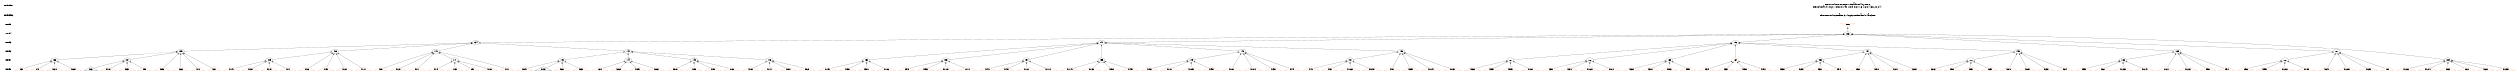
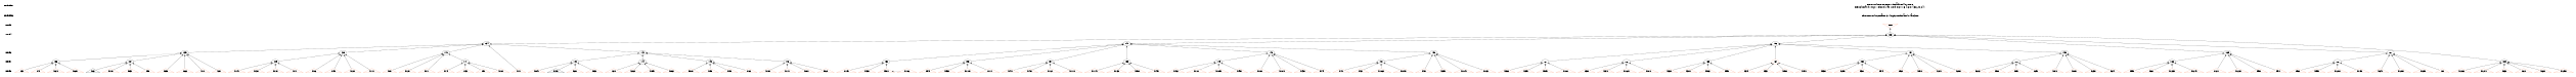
  digraph {
    node [shape=triangle color=coral fillcolor=coral]
    edge [dir=back style=solid]
    LevelTitle1 [shape=plaintext color="" fillcolor=""]
    LevelTitle2 [shape=plaintext color="" fillcolor=""]
    Level5 [shape=plaintext color="" fillcolor=""]
    Level4 [shape=plaintext color="" fillcolor=""]
-   Level3 [shape=plaintext color="" fillcolor=""]
    Level2 [shape=plaintext color="" fillcolor=""]
    Level1 [shape=plaintext color="" fillcolor=""]
    Level0 [shape=plaintext color="" fillcolor=""]
    n9 [fontname="Times-Roman" fontsize=20 label="Network structure visualized by ABC\nBenchmark \"top\". Time was Wed Oct 16 16:07:36 2024. " shape=plaintext color="" fillcolor=""]
    n10 [fontname="Times-Roman" fontsize=18 label="The network contains 37 logic nodes and 0 latches.\n" shape=plaintext color="" fillcolor=""]
    n11 [label=o_0_ shape=invtriangle]
    n12 [label="133\n" shape=ellipse color="" fillcolor=""]
    n13 [label="134\n" shape=ellipse color="" fillcolor=""]
    n14 [label="147\n" shape=ellipse color="" fillcolor=""]
    n15 [label="156\n" shape=ellipse color="" fillcolor=""]
    n16 [label="135\n" shape=ellipse color="" fillcolor=""]
    n17 [label="138\n" shape=ellipse color="" fillcolor=""]
    n18 [label="140\n" shape=ellipse color="" fillcolor=""]
    n19 [label="142\n" shape=ellipse color="" fillcolor=""]
    n20 [label="148\n" shape=ellipse color="" fillcolor=""]
    n21 [label="150\n" shape=ellipse color="" fillcolor=""]
    n22 [label="157\n" shape=ellipse color="" fillcolor=""]
    n23 [label="159\n" shape=ellipse color="" fillcolor=""]
    n24 [label="165\n" shape=ellipse color="" fillcolor=""]
    n25 [label="167\n" shape=ellipse color="" fillcolor=""]
    n26 [label="136\n" shape=ellipse color="" fillcolor=""]
    n27 [label="137\n" shape=ellipse color="" fillcolor=""]
    n28 [label="139\n" shape=ellipse color="" fillcolor=""]
    n29 [label="141\n" shape=ellipse color="" fillcolor=""]
    n30 [label="143\n" shape=ellipse color="" fillcolor=""]
    n31 [label="144\n" shape=ellipse color="" fillcolor=""]
    n32 [label="145\n" shape=ellipse color="" fillcolor=""]
    n33 [label="146\n" shape=ellipse color="" fillcolor=""]
    n34 [label="149\n" shape=ellipse color="" fillcolor=""]
    n35 [label="151\n" shape=ellipse color="" fillcolor=""]
    n36 [label="152\n" shape=ellipse color="" fillcolor=""]
    n37 [label="153\n" shape=ellipse color="" fillcolor=""]
    n38 [label="154\n" shape=ellipse color="" fillcolor=""]
    n39 [label="155\n" shape=ellipse color="" fillcolor=""]
    n40 [label="158\n" shape=ellipse color="" fillcolor=""]
    n41 [label="160\n" shape=ellipse color="" fillcolor=""]
    n42 [label="161\n" shape=ellipse color="" fillcolor=""]
    n43 [label="162\n" shape=ellipse color="" fillcolor=""]
    n44 [label="163\n" shape=ellipse color="" fillcolor=""]
    n45 [label="164\n" shape=ellipse fillcolor=""]
    n46 [label="166\n" shape=ellipse color="" fillcolor=""]
    n47 [label="168\n" shape=ellipse color="" fillcolor=""]
    n48 [label="169\n" shape=ellipse color="" fillcolor=""]
    n49 [label=i_89_]
    n50 [label=i_76_]
    n51 [label=i_63_]
    n52 [label=i_50_]
    n53 [label=i_75_]
    n54 [label=i_64_]
    n55 [label=i_78_]
    n56 [label=i_61_]
    n57 [label=i_99_]
    n58 [label=i_77_]
    n59 [label=i_62_]
    n60 [label=i_40_]
    n61 [label=i_120_]
    n62 [label=i_72_]
    n63 [label=i_67_]
    n64 [label=i_121_]
    n65 [label=i_71_]
    n66 [label=i_68_]
    n67 [label=i_122_]
    n68 [label=i_74_]
    n69 [label=i_65_]
    n70 [label=i_30_]
    n71 [label=i_123_]
    n72 [label=i_73_]
    n73 [label=i_66_]
    n74 [label=i_124_]
    n75 [label=i_94_]
    n76 [label=i_81_]
    n77 [label=i_125_]
    n78 [label=i_93_]
    n79 [label=i_82_]
    n80 [label=i_20_]
    n81 [label=i_126_]
    n82 [label=i_92_]
    n83 [label=i_83_]
    n84 [label=i_69_]
    n85 [label=i_9_]
    n86 [label=i_127_]
    n87 [label=i_91_]
    n88 [label=i_84_]
    n89 [label=i_128_]
    n90 [label=i_98_]
    n91 [label=i_85_]
    n92 [label=i_10_]
    n93 [label=i_7_]
    n94 [label=i_129_]
    n95 [label=i_97_]
    n96 [label=i_86_]
    n97 [label=i_79_]
    n98 [label=i_8_]
    n99 [label=i_96_]
    n100 [label=i_87_]
    n101 [label=i_5_]
    n102 [label=i_95_]
    n103 [label=i_88_]
    n104 [color=black label=i_6_]
    n105 [label=i_27_]
    n106 [label=i_14_]
    n107 [label=i_3_]
    n108 [label=i_39_]
    n109 [label=i_28_]
    n110 [label=i_13_]
    n111 [label=i_4_]
    n112 [label=i_119_]
    n113 [label=i_108_]
    n114 [label=i_25_]
    n115 [label=i_12_]
    n116 [label=i_1_]
    n117 [label=i_118_]
    n118 [label=i_109_]
    n119 [label=i_26_]
    n120 [label=i_11_]
    n121 [label=i_2_]
    n122 [label=i_117_]
    n123 [label=i_106_]
    n124 [label=i_90_]
    n125 [label=i_49_]
    n126 [label=i_23_]
    n127 [label=i_18_]
    n128 [label=i_116_]
    n129 [label=i_107_]
    n130 [label=i_24_]
    n131 [label=i_17_]
    n132 [label=i_0_]
    n133 [label=i_115_]
    n134 [label=i_104_]
    n135 [label=i_21_]
    n136 [label=i_16_]
    n137 [label=i_114_]
    n138 [label=i_105_]
    n139 [label=i_80_]
    n140 [label=i_59_]
    n141 [label=i_22_]
    n142 [label=i_15_]
    n143 [label=i_113_]
    n144 [label=i_102_]
    n145 [label=i_58_]
    n146 [label=i_45_]
    n147 [label=i_32_]
    n148 [label=i_112_]
    n149 [label=i_103_]
    n150 [label=i_57_]
    n151 [label=i_46_]
    n152 [label=i_31_]
    n153 [label=i_111_]
    n154 [label=i_100_]
    n155 [label=i_70_]
    n156 [label=i_56_]
    n157 [label=i_47_]
    n158 [label=i_34_]
    n159 [label=i_110_]
    n160 [label=i_101_]
    n161 [label=i_55_]
    n162 [label=i_48_]
    n163 [label=i_33_]
    n164 [color=black label=i_19_]
    n165 [label=i_54_]
    n166 [label=i_41_]
    n167 [label=i_36_]
    n168 [label=i_60_]
    n169 [label=i_53_]
    n170 [label=i_42_]
    n171 [label=i_35_]
    n172 [label=i_52_]
    n173 [label=i_43_]
    n174 [label=i_38_]
    n175 [label=i_29_]
    n176 [label=i_51_]
    n177 [label=i_44_]
    n178 [label=i_37_]
    subgraph sub_1 {
      LevelTitle1
      LevelTitle2
      Level5
      Level4
-     Level3
      Level2
      Level1
      Level0
    }
    subgraph sub_2 {
      rank=same
      LevelTitle1
      n9
    }
    subgraph sub_3 {
      rank=same
      LevelTitle2
      n10
    }
    subgraph sub_4 {
      rank=same
      Level5
      n11
    }
    subgraph sub_5 {
      rank=same
      Level4
      n12
    }
    subgraph sub_6 {
      rank=same
-     Level3
      n13
      n14
      n15
    }
    subgraph sub_7 {
      rank=same
      Level2
      n16
      n17
      n18
      n19
      n20
      n21
      n22
      n23
      n24
      n25
    }
    subgraph sub_8 {
      rank=same
      Level1
      n26
      n27
      n28
      n29
      n30
      n31
      n32
      n33
      n34
      n35
      n36
      n37
      n38
      n39
      n40
      n41
      n42
      n43
      n44
      n45
      n46
      n47
      n48
    }
    subgraph sub_9 {
      rank=same
      Level0
      n49
      n50
      n51
      n52
      n53
      n54
      n55
      n56
      n57
      n58
      n59
      n60
      n61
      n62
      n63
      n64
      n65
      n66
      n67
      n68
      n69
      n70
      n71
      n72
      n73
      n74
      n75
      n76
      n77
      n78
      n79
      n80
      n81
      n82
      n83
      n84
      n85
      n86
      n87
      n88
      n89
      n90
      n91
      n92
      n93
      n94
      n95
      n96
      n97
      n98
      n99
      n100
      n101
      n102
      n103
      n104
      n105
      n106
      n107
      n108
      n109
      n110
      n111
      n112
      n113
      n114
      n115
      n116
      n117
      n118
      n119
      n120
      n121
      n122
      n123
      n124
      n125
      n126
      n127
      n128
      n129
      n130
      n131
      n132
      n133
      n134
      n135
      n136
      n137
      n138
      n139
      n140
      n141
      n142
      n143
      n144
      n145
      n146
      n147
      n148
      n149
      n150
      n151
      n152
      n153
      n154
      n155
      n156
      n157
      n158
      n159
      n160
      n161
      n162
      n163
      n164
      n165
      n166
      n167
      n168
      n169
      n170
      n171
      n172
      n173
      n174
      n175
      n176
      n177
      n178
    }
    LevelTitle1 -> LevelTitle2 [style=invis]
    LevelTitle2 -> Level5 [style=invis]
    Level5 -> Level4 [style=invis]
-   Level4 -> Level3 [style=invis]
-   Level3 -> Level2 [style=invis]
    Level2 -> Level1 [style=invis]
    Level1 -> Level0 [style=invis]
    n9 -> n10 [style=invis]
    n10 -> n11 [style=invis]
    n11 -> n12
    n12 -> n13
    n12 -> n14
    n12 -> n15
    n12 -> n24
    n12 -> n25
    n12 -> n48
    n13 -> n16
    n13 -> n17
    n13 -> n18
    n13 -> n19
    n14 -> n20
    n14 -> n21
    n14 -> n36
    n14 -> n37
    n14 -> n38
    n14 -> n39
    n15 -> n22
    n15 -> n23
    n15 -> n42
    n15 -> n43
    n15 -> n44
    n15 -> n45
    n16 -> n26
    n16 -> n27
    n16 -> n69
    n16 -> n73
    n16 -> n116
    n16 -> n121
    n17 -> n28
    n17 -> n50
    n17 -> n53
    n17 -> n115
    n17 -> n120
    n18 -> n29
    n18 -> n62
    n18 -> n65
-   n18 -> n93
+   n13 -> n93
    n18 -> n98
    n19 -> n30
    n19 -> n31
    n19 -> n32
    n19 -> n33
    n20 -> n34
    n20 -> n113
    n20 -> n129
    n20 -> n173
    n20 -> n177
    n21 -> n35
    n21 -> n60
    n21 -> n108
    n21 -> n134
    n21 -> n149
    n22 -> n40
    n22 -> n82
    n22 -> n87
    n22 -> n105
    n22 -> n109
    n23 -> n41
    n23 -> n100
    n23 -> n103
    n23 -> n126
    n23 -> n130
    n24 -> n46
    n24 -> n64
    n24 -> n67
    n24 -> n145
    n24 -> n150
    n25 -> n47
    n25 -> n54
    n25 -> n89
    n25 -> n94
    n25 -> n132
    n26 -> n63
    n26 -> n66
    n26 -> n107
    n26 -> n111
    n27 -> n84
    n27 -> n101
    n27 -> n104
    n27 -> n155
    n28 -> n55
    n28 -> n58
    n28 -> n106
    n28 -> n110
    n29 -> n68
    n29 -> n72
    n29 -> n85
    n29 -> n92
    n30 -> n80
    n30 -> n83
    n30 -> n88
    n30 -> n164
    n31 -> n91
    n31 -> n96
    n31 -> n135
    n31 -> n141
    n32 -> n97
    n32 -> n136
    n32 -> n139
    n32 -> n142
    n33 -> n76
    n33 -> n79
    n33 -> n127
    n33 -> n131
    n34 -> n118
    n34 -> n146
    n34 -> n151
    n34 -> n159
    n35 -> n123
    n35 -> n138
    n35 -> n166
    n35 -> n170
-   n36 -> n128
+   n176 -> n128
    n36 -> n133
    n36 -> n172
    n36 -> n176
    n37 -> n117
    n37 -> n122
    n37 -> n165
    n37 -> n169
    n38 -> n148
    n38 -> n153
    n38 -> n157
    n38 -> n162
    n39 -> n52
    n39 -> n125
    n39 -> n137
    n39 -> n143
    n40 -> n70
    n40 -> n75
    n40 -> n78
    n40 -> n175
    n41 -> n49
    n41 -> n114
    n41 -> n119
    n41 -> n124
    n42 -> n57
    n42 -> n154
    n42 -> n167
    n42 -> n171
    n43 -> n144
    n43 -> n160
    n43 -> n174
    n43 -> n178
    n44 -> n99
    n44 -> n102
    n44 -> n147
    n44 -> n152
    n45 -> n90
    n45 -> n95
    n45 -> n158
    n45 -> n163
    n46 -> n71
    n46 -> n74
    n46 -> n140
    n46 -> n168
    n47 -> n61
    n47 -> n112
    n47 -> n156
    n47 -> n161
    n48 -> n51
    n48 -> n56
    n48 -> n59
    n48 -> n77
    n48 -> n81
    n48 -> n86
  }
